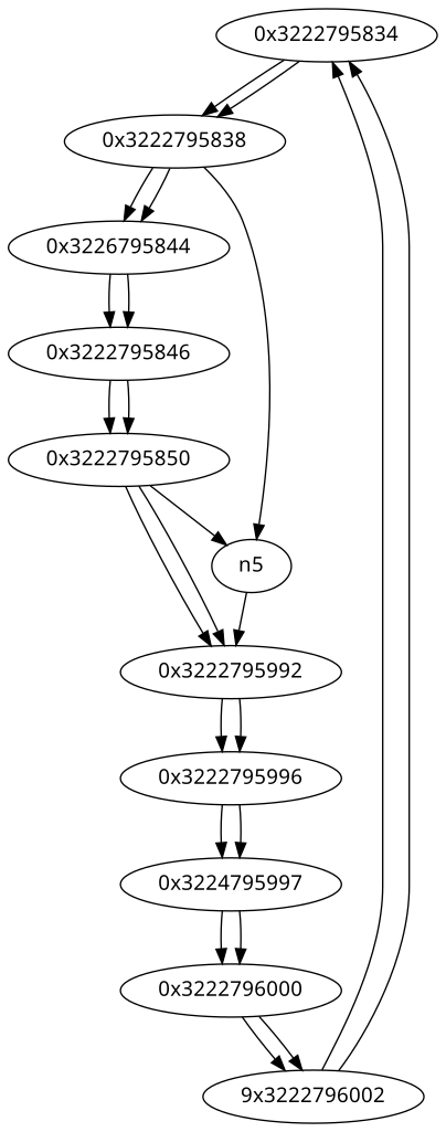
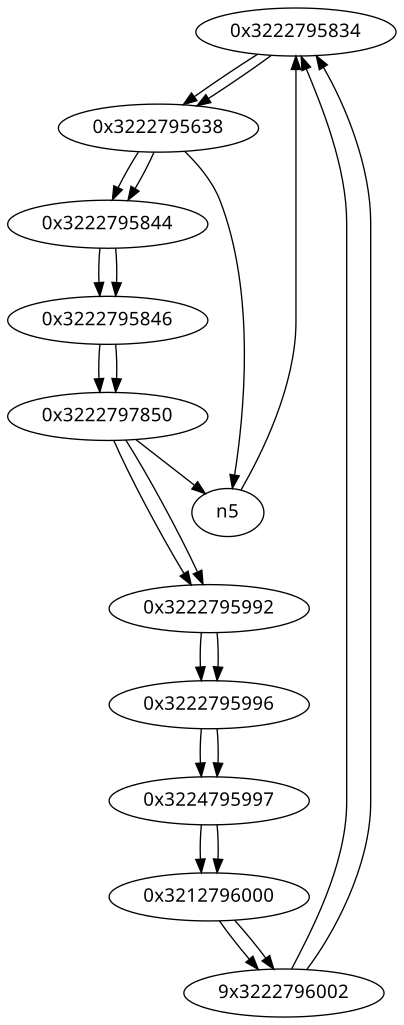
  digraph {
    fontname="Noto Sans"
    node [fontname="Noto Sans"]
    edge [fontname="Noto Sans"]
    n1 [label="0x3222795834"]
-   n2 [label="0x3222795838"]
-   n3 [label="0x3226795844"]
+   n2 [label="0x3222795638"]
+   n3 [label="0x3222795844"]
    n4 [label=n5]
    n5 [label="0x3222795846"]
-   n6 [label="0x3222795850"]
+   n6 [label="0x3222797850"]
    n7 [label="0x3222795992"]
    n8 [label="0x3222795996"]
    n9 [label="0x3224795997"]
-   n10 [label="0x3222796000"]
+   n10 [label="0x3212796000"]
    n11 [label="9x3222796002"]
    n1 -> n2
    n1 -> n2
    n2 -> n3
    n2 -> n3
    n2 -> n4
    n3 -> n5
    n3 -> n5
-   n4 -> n7
+   n4 -> n1
    n5 -> n6
    n5 -> n6
    n6 -> n4
    n6 -> n7
    n6 -> n7
    n7 -> n8
    n7 -> n8
    n8 -> n9
    n8 -> n9
    n9 -> n10
    n9 -> n10
    n10 -> n11
    n10 -> n11
    n11 -> n1
    n11 -> n1
  }
